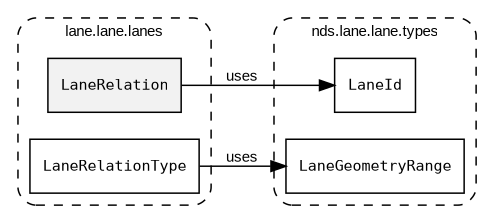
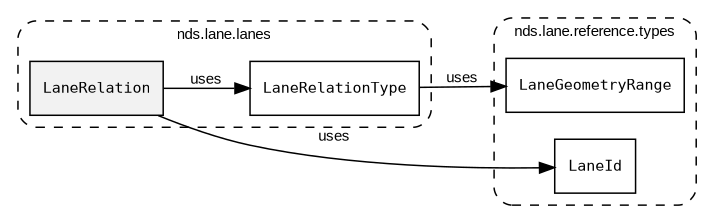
  digraph {
    fontname="Liberation Sans"
    fontsize=10
    rankdir=LR
    node [fontname="Liberation Sans" fontsize=10 shape=box]
    edge [fontname="Liberation Sans" fontsize=10]
    n1 [fillcolor="#0000000D" label=<<font face="monospace"><table align="center" border="0" cellspacing="0" cellpadding="0"><tr><td href="../../../content/packages/nds.lane.lanes.html#Structure-LaneRelation" title="Structure defined in nds.lane.lanes">LaneRelation</td></tr></table></font>> style=filled]
    n2 [label=<<font face="monospace"><table align="center" border="0" cellspacing="0" cellpadding="0"><tr><td href="../../../content/packages/nds.lane.lanes.html#Enum-LaneRelationType" title="Enum defined in nds.lane.lanes">LaneRelationType</td></tr></table></font>>]
    n3 [label=<<font face="monospace"><table align="center" border="0" cellspacing="0" cellpadding="0"><tr><td href="../../../content/packages/nds.lane.reference.types.html#Subtype-LaneGeometryRange" title="Subtype defined in nds.lane.reference.types">LaneGeometryRange</td></tr></table></font>>]
    n4 [label=<<font face="monospace"><table align="center" border="0" cellspacing="0" cellpadding="0"><tr><td href="../../../content/packages/nds.lane.reference.types.html#Subtype-LaneId" title="Subtype defined in nds.lane.reference.types">LaneId</td></tr></table></font>>]
    subgraph cluster_1 {
-     label="lane.lane.lanes"
+     label="nds.lane.lanes"
      style="dashed, rounded"
      n1
      n2
    }
    subgraph cluster_2 {
-     label="nds.lane.lane.types"
+     label="nds.lane.reference.types"
      style="dashed, rounded"
      n3
      n4
    }
+   n1 -> n2 [label=uses]
    n1 -> n4 [label=uses]
    n2 -> n3 [label=uses]
  }
